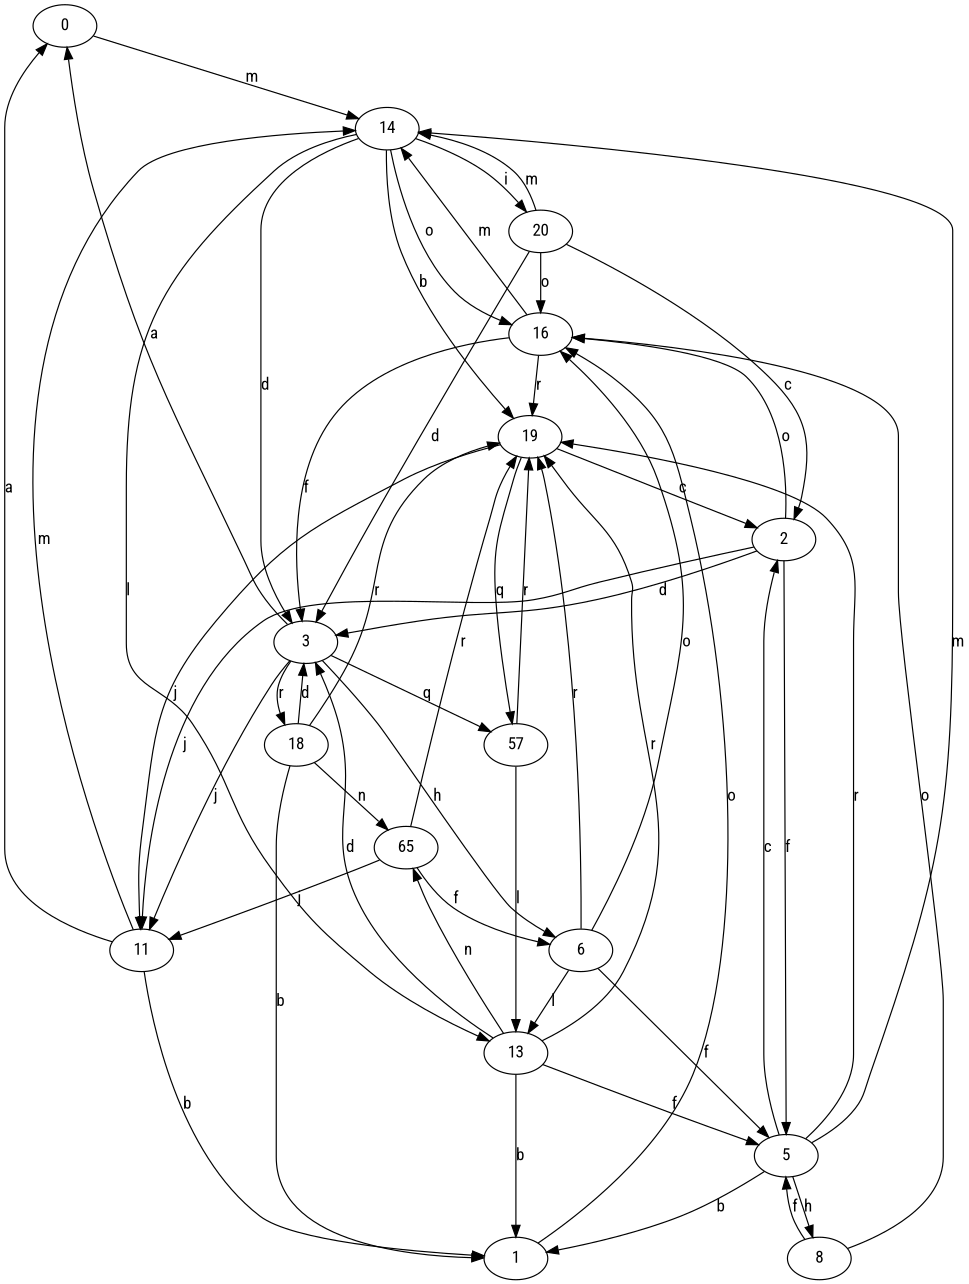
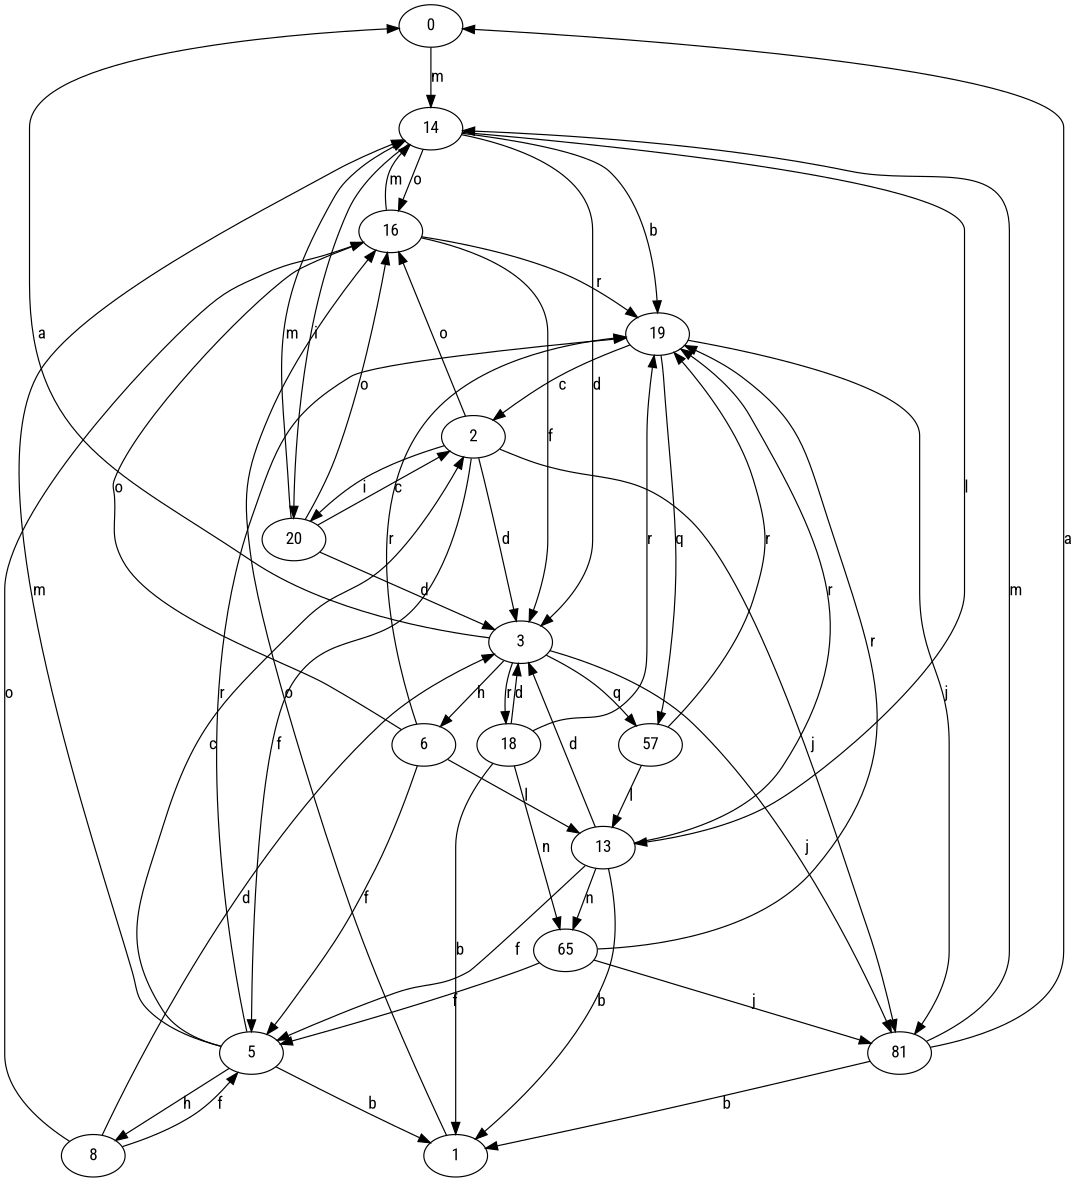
  strict digraph {
    fontname="Roboto Condensed"
    node [fontname="Roboto Condensed"]
    edge [fontname="Roboto Condensed"]
    0
    14
    16
    3
    n5 [label=20]
    19
    13
    1
    2
    5
-   11
+   11 [label=81]
    6
    n13 [label=57]
    18
    n15 [label=8]
    n16 [label=65]
    0 -> 14 [label=m]
    14 -> 16 [label=o]
    14 -> 3 [label=d]
    14 -> n5 [label=i]
    14 -> 19 [label=b]
    14 -> 13 [label=l]
    16 -> 14 [label=m]
    16 -> 3 [label=f]
    16 -> 19 [label=r]
    3 -> 0 [label=a]
    3 -> 11 [label=j]
    3 -> 6 [label=h]
    3 -> n13 [label=q]
    3 -> 18 [label=r]
    n5 -> 14 [label=m]
    n5 -> 16 [label=o]
    n5 -> 3 [label=d]
    n5 -> 2 [label=c]
    19 -> 2 [label=c]
    19 -> 11 [label=j]
    19 -> n13 [label=q]
    13 -> 3 [label=d]
    13 -> 19 [label=r]
    13 -> 1 [label=b]
    13 -> 5 [label=f]
    13 -> n16 [label=n]
    1 -> 16 [label=o]
    2 -> 16 [label=o]
    2 -> 3 [label=d]
+   2 -> n5 [label=i]
    2 -> 5 [label=f]
    2 -> 11 [label=j]
    5 -> 14 [label=m]
    5 -> 19 [label=r]
    5 -> 1 [label=b]
    5 -> 2 [label=c]
    5 -> n15 [label=h]
    11 -> 0 [label=a]
    11 -> 14 [label=m]
    11 -> 1 [label=b]
    6 -> 16 [label=o]
    6 -> 19 [label=r]
    6 -> 13 [label=l]
    6 -> 5 [label=f]
    n13 -> 19 [label=r]
    n13 -> 13 [label=l]
    18 -> 3 [label=d]
    18 -> 19 [label=r]
    18 -> 1 [label=b]
    18 -> n16 [label=n]
    n15 -> 16 [label=o]
+   n15 -> 3 [label=d]
    n15 -> 5 [label=f]
    n16 -> 19 [label=r]
-   n16 -> 6 [label=f]
+   n16 -> 5 [label=f]
    n16 -> 11 [label=j]
  }
